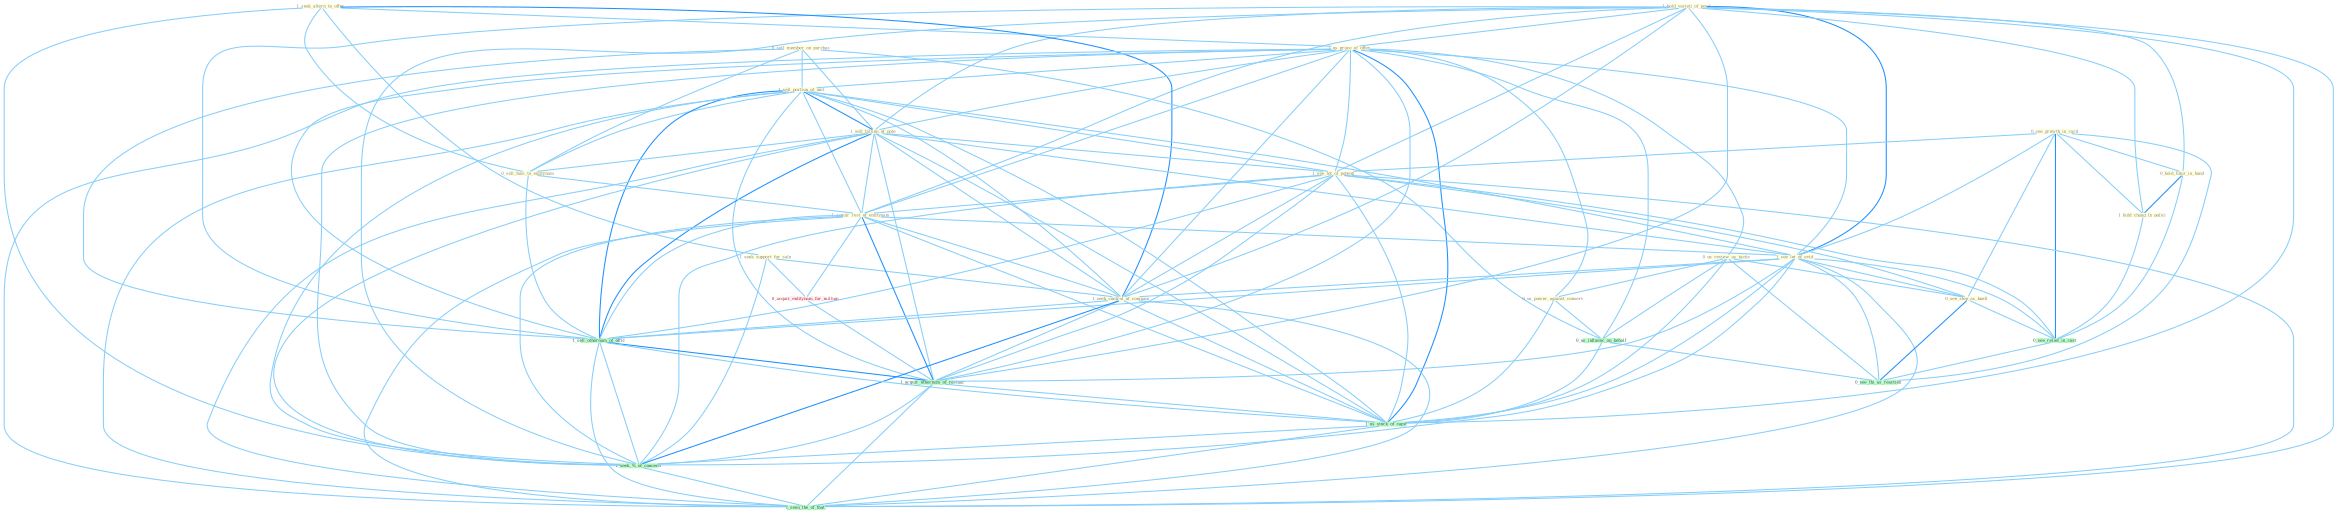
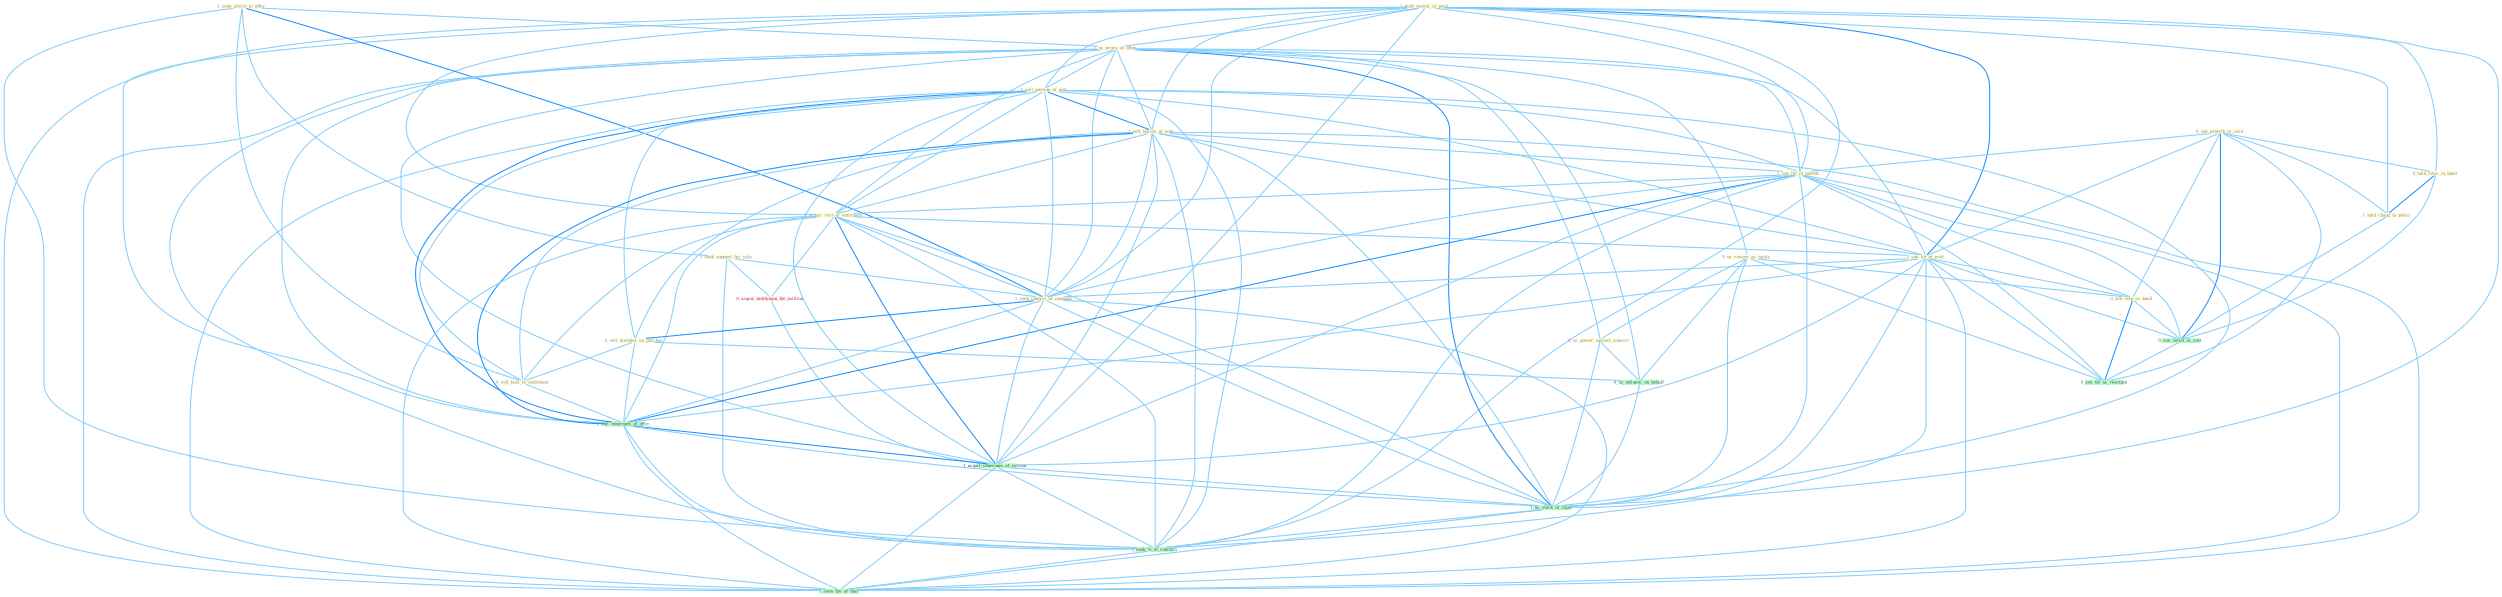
  graph {
    node [color="#ffffe0" fixedsize=true fontcolor="#8b7d6b" fontsize=4 shape=polygon style=filled]
    edge [color="#87cefa" w=1]
    "1_hold_varieti_of_posit " [height=.06 width=.5]
    "1_seek_altern_to_offer " [height=.06 width=.5]
    "0_sell_member_on_purchas " [height=.06 width=.5]
    "1_seek_support_for_sale " [height=.06 width=.5]
    "1_us_proce_of_offer " [height=.06 width=.5]
    "1_sell_portion_of_unit " [height=.06 width=.5]
    "1_sell_billion_of_note " [height=.06 width=.5]
    "0_see_growth_in_card " [height=.06 width=.5]
    "0_hold_futur_in_hand " [height=.06 width=.5]
    "0_us_review_as_tactic " [height=.06 width=.5]
    "1_see_lot_of_potenti " [height=.06 width=.5]
    "0_sell_busi_to_entitynam " [height=.06 width=.5]
    "1_acquir_rest_of_entitynam " [height=.06 width=.5]
    "1_see_lot_of_evid " [height=.06 width=.5]
    "0_us_power_against_conserv " [height=.06 width=.5]
    "1_seek_control_of_compani " [height=.06 width=.5]
    "1_hold_chang_in_polici " [height=.06 width=.5]
    "0_see_step_as_knell " [height=.06 width=.5]
    "0_acquir_entitynam_for_million " [color="#fff0f5" fontcolor="#b22222" height=.06 width=.5]
    "1_sell_othernum_of_offic " [color="#BDFCC9" fontcolor="#2f4f4f" height=.06 width=.5]
    "1_acquir_othernum_of_restaur " [color="#BDFCC9" fontcolor="#2f4f4f" height=.06 width=.5]
    "1_us_stock_of_capit " [color="#BDFCC9" fontcolor="#2f4f4f" height=.06 width=.5]
    "1_seek_%_of_concern " [color="#BDFCC9" fontcolor="#2f4f4f" height=.06 width=.5]
    "1_seen_the_of_that " [color="#BDFCC9" fontcolor="#2f4f4f" height=.06 width=.5]
    "0_us_influenc_on_behalf " [color="#BDFCC9" fontcolor="#2f4f4f" height=.06 width=.5]
    "0_see_relief_in_cost " [color="#BDFCC9" fontcolor="#2f4f4f" height=.06 width=.5]
    "0_see_thi_as_reaction " [color="#BDFCC9" fontcolor="#2f4f4f" height=.06 width=.5]
    subgraph sub_1 {
      "1_hold_varieti_of_posit "
      "1_seek_altern_to_offer "
      "0_sell_member_on_purchas "
      "1_seek_support_for_sale "
      "1_us_proce_of_offer "
      "1_sell_portion_of_unit "
      "1_sell_billion_of_note "
      "0_see_growth_in_card "
      "0_hold_futur_in_hand "
      "0_us_review_as_tactic "
      "1_see_lot_of_potenti "
      "0_sell_busi_to_entitynam "
      "1_acquir_rest_of_entitynam "
      "1_see_lot_of_evid "
      "0_us_power_against_conserv "
      "1_seek_control_of_compani "
      "1_hold_chang_in_polici "
      "0_see_step_as_knell "
    }
    subgraph sub_2 {
      "0_acquir_entitynam_for_million "
    }
    "1_hold_varieti_of_posit " -- "1_us_proce_of_offer "
+   "1_hold_varieti_of_posit " -- "1_sell_portion_of_unit "
    "1_hold_varieti_of_posit " -- "1_sell_billion_of_note "
    "1_hold_varieti_of_posit " -- "0_hold_futur_in_hand "
    "1_hold_varieti_of_posit " -- "1_see_lot_of_potenti "
    "1_hold_varieti_of_posit " -- "1_acquir_rest_of_entitynam "
    "1_hold_varieti_of_posit " -- "1_see_lot_of_evid " [color="#1e90ff"]
    "1_hold_varieti_of_posit " -- "1_seek_control_of_compani "
    "1_hold_varieti_of_posit " -- "1_hold_chang_in_polici "
    "1_hold_varieti_of_posit " -- "1_sell_othernum_of_offic "
    "1_hold_varieti_of_posit " -- "1_acquir_othernum_of_restaur "
    "1_hold_varieti_of_posit " -- "1_us_stock_of_capit "
    "1_hold_varieti_of_posit " -- "1_seek_%_of_concern "
    "1_hold_varieti_of_posit " -- "1_seen_the_of_that "
    "1_seek_altern_to_offer " -- "1_seek_support_for_sale "
    "1_seek_altern_to_offer " -- "1_us_proce_of_offer "
    "1_seek_altern_to_offer " -- "0_sell_busi_to_entitynam "
    "1_seek_altern_to_offer " -- "1_seek_control_of_compani " [color="#1e90ff"]
    "1_seek_altern_to_offer " -- "1_seek_%_of_concern "
    "0_sell_member_on_purchas " -- "1_sell_portion_of_unit "
    "0_sell_member_on_purchas " -- "1_sell_billion_of_note "
    "0_sell_member_on_purchas " -- "0_sell_busi_to_entitynam "
    "0_sell_member_on_purchas " -- "1_sell_othernum_of_offic "
    "0_sell_member_on_purchas " -- "0_us_influenc_on_behalf "
    "1_seek_support_for_sale " -- "1_seek_control_of_compani "
    "1_seek_support_for_sale " -- "0_acquir_entitynam_for_million "
    "1_seek_support_for_sale " -- "1_seek_%_of_concern "
    "1_us_proce_of_offer " -- "1_sell_portion_of_unit "
    "1_us_proce_of_offer " -- "1_sell_billion_of_note "
    "1_us_proce_of_offer " -- "0_us_review_as_tactic "
    "1_us_proce_of_offer " -- "1_see_lot_of_potenti "
    "1_us_proce_of_offer " -- "1_acquir_rest_of_entitynam "
    "1_us_proce_of_offer " -- "1_see_lot_of_evid "
    "1_us_proce_of_offer " -- "0_us_power_against_conserv "
    "1_us_proce_of_offer " -- "1_seek_control_of_compani "
    "1_us_proce_of_offer " -- "1_sell_othernum_of_offic "
    "1_us_proce_of_offer " -- "1_acquir_othernum_of_restaur "
    "1_us_proce_of_offer " -- "1_us_stock_of_capit " [color="#1e90ff" w=2]
    "1_us_proce_of_offer " -- "1_seek_%_of_concern "
    "1_us_proce_of_offer " -- "1_seen_the_of_that "
    "1_us_proce_of_offer " -- "0_us_influenc_on_behalf "
    "1_sell_portion_of_unit " -- "1_sell_billion_of_note " [color="#1e90ff" w=2]
    "1_sell_portion_of_unit " -- "1_see_lot_of_potenti "
    "1_sell_portion_of_unit " -- "0_sell_busi_to_entitynam "
    "1_sell_portion_of_unit " -- "1_acquir_rest_of_entitynam "
    "1_sell_portion_of_unit " -- "1_see_lot_of_evid "
    "1_sell_portion_of_unit " -- "1_seek_control_of_compani "
    "1_sell_portion_of_unit " -- "1_sell_othernum_of_offic " [color="#1e90ff" w=2]
    "1_sell_portion_of_unit " -- "1_acquir_othernum_of_restaur "
    "1_sell_portion_of_unit " -- "1_us_stock_of_capit "
    "1_sell_portion_of_unit " -- "1_seek_%_of_concern "
    "1_sell_portion_of_unit " -- "1_seen_the_of_that "
    "1_sell_billion_of_note " -- "1_see_lot_of_potenti "
    "1_sell_billion_of_note " -- "0_sell_busi_to_entitynam "
    "1_sell_billion_of_note " -- "1_acquir_rest_of_entitynam "
    "1_sell_billion_of_note " -- "1_see_lot_of_evid "
    "1_sell_billion_of_note " -- "1_seek_control_of_compani "
    "1_sell_billion_of_note " -- "1_sell_othernum_of_offic " [color="#1e90ff" w=2]
    "1_sell_billion_of_note " -- "1_acquir_othernum_of_restaur "
    "1_sell_billion_of_note " -- "1_us_stock_of_capit "
    "1_sell_billion_of_note " -- "1_seek_%_of_concern "
    "1_sell_billion_of_note " -- "1_seen_the_of_that "
    "0_see_growth_in_card " -- "0_hold_futur_in_hand "
    "0_see_growth_in_card " -- "1_see_lot_of_potenti "
    "0_see_growth_in_card " -- "1_see_lot_of_evid "
    "0_see_growth_in_card " -- "1_hold_chang_in_polici "
    "0_see_growth_in_card " -- "0_see_step_as_knell "
    "0_see_growth_in_card " -- "0_see_relief_in_cost " [color="#1e90ff" w=2]
    "0_see_growth_in_card " -- "0_see_thi_as_reaction "
    "0_hold_futur_in_hand " -- "1_hold_chang_in_polici " [color="#1e90ff" w=2]
    "0_hold_futur_in_hand " -- "0_see_relief_in_cost "
    "0_us_review_as_tactic " -- "0_us_power_against_conserv "
    "0_us_review_as_tactic " -- "0_see_step_as_knell "
    "0_us_review_as_tactic " -- "1_us_stock_of_capit "
    "0_us_review_as_tactic " -- "0_us_influenc_on_behalf "
    "0_us_review_as_tactic " -- "0_see_thi_as_reaction "
    "1_see_lot_of_potenti " -- "1_acquir_rest_of_entitynam "
    "1_see_lot_of_potenti " -- "1_seek_control_of_compani "
    "1_see_lot_of_potenti " -- "0_see_step_as_knell "
-   "1_see_lot_of_potenti " -- "1_sell_othernum_of_offic "
+   "1_see_lot_of_potenti " -- "1_sell_othernum_of_offic " [color="#1e90ff"]
    "1_see_lot_of_potenti " -- "1_acquir_othernum_of_restaur "
    "1_see_lot_of_potenti " -- "1_us_stock_of_capit "
    "1_see_lot_of_potenti " -- "1_seek_%_of_concern "
    "1_see_lot_of_potenti " -- "1_seen_the_of_that "
    "1_see_lot_of_potenti " -- "0_see_relief_in_cost "
-   "0_us_influenc_on_behalf " -- "0_see_thi_as_reaction "
+   "1_see_lot_of_potenti " -- "0_see_thi_as_reaction "
    "0_sell_busi_to_entitynam " -- "1_acquir_rest_of_entitynam "
    "0_sell_busi_to_entitynam " -- "1_sell_othernum_of_offic "
    "1_acquir_rest_of_entitynam " -- "1_see_lot_of_evid "
    "1_acquir_rest_of_entitynam " -- "1_seek_control_of_compani "
    "1_acquir_rest_of_entitynam " -- "0_acquir_entitynam_for_million "
    "1_acquir_rest_of_entitynam " -- "1_sell_othernum_of_offic "
    "1_acquir_rest_of_entitynam " -- "1_acquir_othernum_of_restaur " [color="#1e90ff" w=2]
    "1_acquir_rest_of_entitynam " -- "1_us_stock_of_capit "
    "1_acquir_rest_of_entitynam " -- "1_seek_%_of_concern "
    "1_acquir_rest_of_entitynam " -- "1_seen_the_of_that "
    "1_see_lot_of_evid " -- "1_seek_control_of_compani "
    "1_see_lot_of_evid " -- "0_see_step_as_knell "
    "1_see_lot_of_evid " -- "1_sell_othernum_of_offic "
    "1_see_lot_of_evid " -- "1_acquir_othernum_of_restaur "
    "1_see_lot_of_evid " -- "1_us_stock_of_capit "
    "1_see_lot_of_evid " -- "1_seek_%_of_concern "
    "1_see_lot_of_evid " -- "1_seen_the_of_that "
    "1_see_lot_of_evid " -- "0_see_relief_in_cost "
    "1_see_lot_of_evid " -- "0_see_thi_as_reaction "
    "0_us_power_against_conserv " -- "1_us_stock_of_capit "
    "0_us_power_against_conserv " -- "0_us_influenc_on_behalf "
    "1_seek_control_of_compani " -- "1_sell_othernum_of_offic "
    "1_seek_control_of_compani " -- "1_acquir_othernum_of_restaur "
    "1_seek_control_of_compani " -- "1_us_stock_of_capit "
-   "1_seek_control_of_compani " -- "1_seek_%_of_concern " [color="#1e90ff" w=2]
+   "1_seek_control_of_compani " -- "0_sell_member_on_purchas " [color="#1e90ff" w=2]
    "1_seek_control_of_compani " -- "1_seen_the_of_that "
    "1_hold_chang_in_polici " -- "0_see_relief_in_cost "
    "0_see_step_as_knell " -- "0_see_relief_in_cost "
    "0_see_step_as_knell " -- "0_see_thi_as_reaction " [color="#1e90ff" w=2]
    "0_acquir_entitynam_for_million " -- "1_acquir_othernum_of_restaur "
    "1_sell_othernum_of_offic " -- "1_acquir_othernum_of_restaur " [color="#1e90ff" w=2]
    "1_sell_othernum_of_offic " -- "1_us_stock_of_capit "
    "1_sell_othernum_of_offic " -- "1_seek_%_of_concern "
    "1_sell_othernum_of_offic " -- "1_seen_the_of_that "
    "1_acquir_othernum_of_restaur " -- "1_us_stock_of_capit "
    "1_acquir_othernum_of_restaur " -- "1_seek_%_of_concern "
    "1_acquir_othernum_of_restaur " -- "1_seen_the_of_that "
    "1_us_stock_of_capit " -- "1_seek_%_of_concern "
    "1_us_stock_of_capit " -- "1_seen_the_of_that "
    "1_seek_%_of_concern " -- "1_seen_the_of_that "
    "0_us_influenc_on_behalf " -- "1_us_stock_of_capit "
    "0_see_relief_in_cost " -- "0_see_thi_as_reaction "
  }
